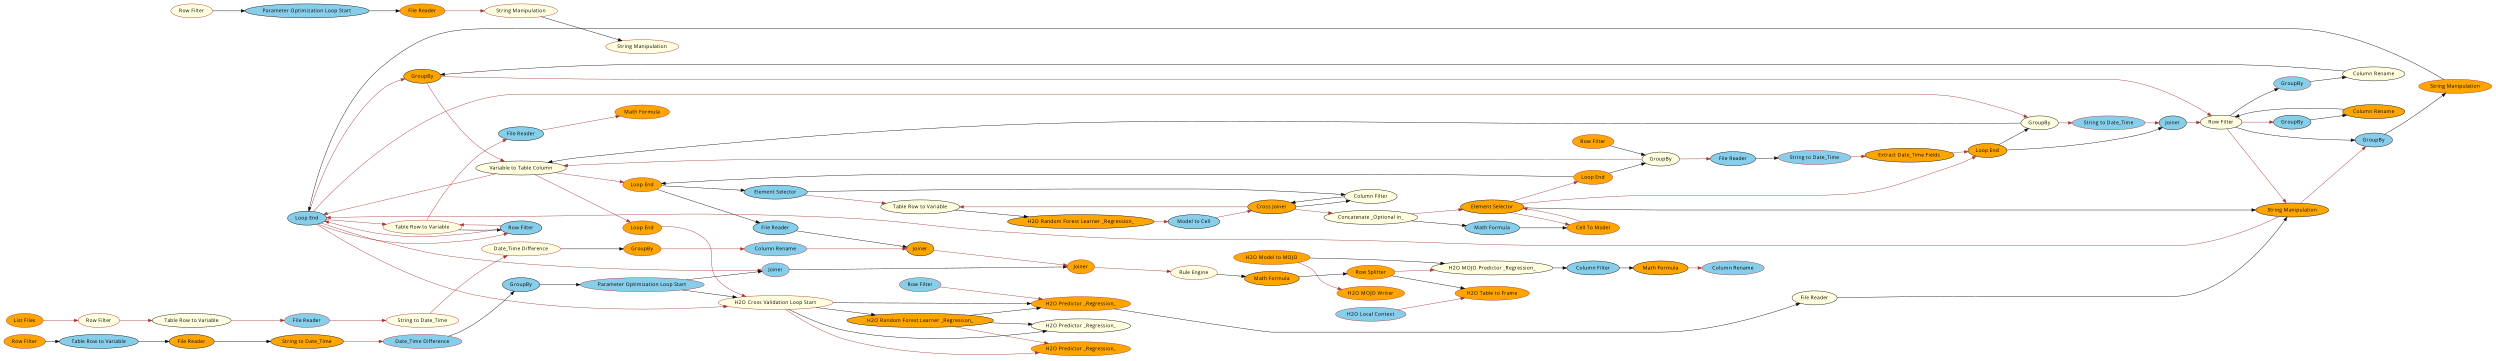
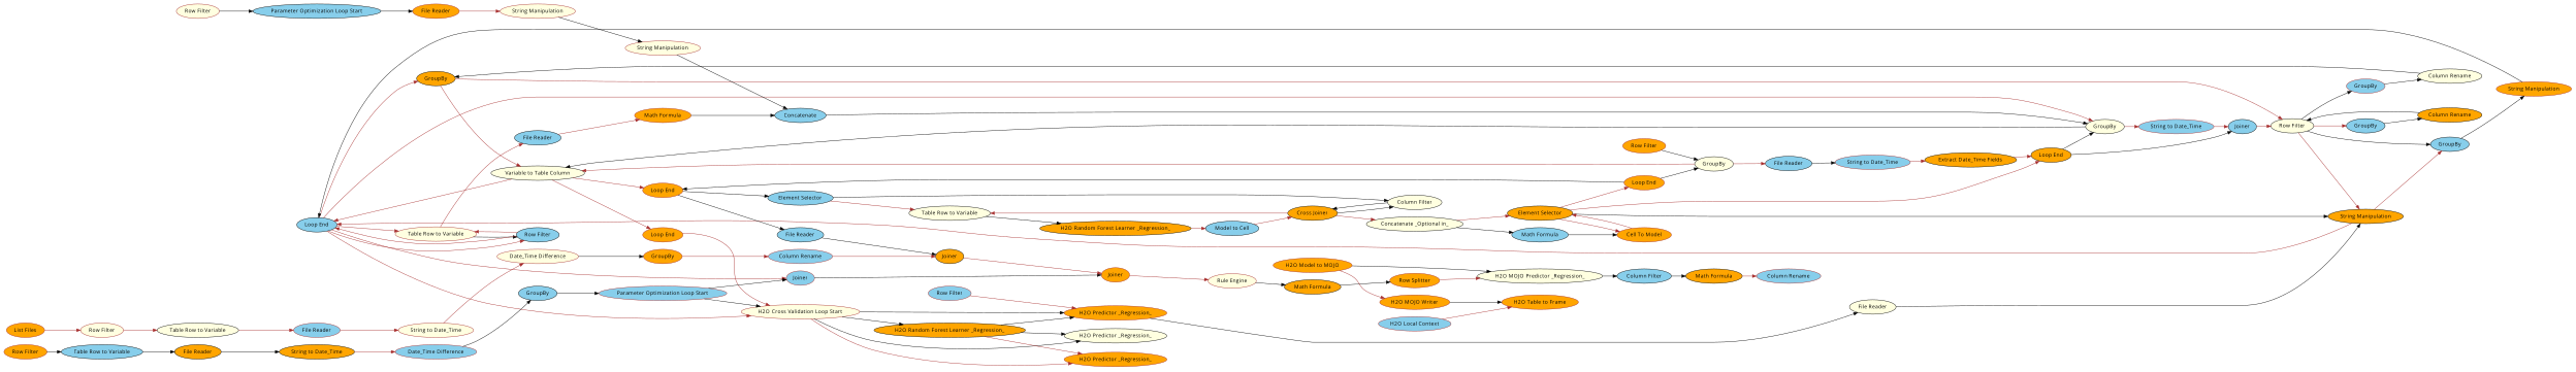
  digraph {
    fontname="Open Sans"
    rankdir=LR
    node [color=black fillcolor=orange fontname="Open Sans" style=filled]
    edge [color=brown fontname="Open Sans"]
    n1 [fillcolor=skyblue label="Loop End"]
    n2 [label=GroupBy]
    n3 [fillcolor=lightyellow label=GroupBy]
    n4 [color=brown fillcolor=lightyellow label="H2O Cross Validation Loop Start"]
    n5 [color=brown fillcolor=skyblue label=Joiner]
    n6 [color=brown fillcolor=lightyellow label="Table Row to Variable"]
    n7 [fillcolor=skyblue label="Row Filter"]
    n8 [fillcolor=lightyellow label="Row Filter"]
    n9 [fillcolor=lightyellow label="Variable to Table Column"]
    n10 [color=brown fillcolor=skyblue label="String to Date_Time"]
    n11 [label="H2O Random Forest Learner _Regression_"]
    n12 [fillcolor=lightyellow label="H2O Predictor _Regression_"]
    n13 [color=brown label="H2O Predictor _Regression_"]
    n14 [color=brown label="H2O Predictor _Regression_"]
    n15 [color=brown label=Joiner]
    n16 [fillcolor=skyblue label="File Reader"]
    n17 [fillcolor=skyblue label=GroupBy]
    n18 [label="String Manipulation"]
    n19 [fillcolor=skyblue label=GroupBy]
    n20 [color=brown fillcolor=skyblue label=GroupBy]
    n21 [color=brown label="Loop End"]
    n22 [color=brown label="Loop End"]
    n23 [label="Column Rename"]
+   n24 [fillcolor=skyblue label=Concatenate]
    n25 [fillcolor=skyblue label=Joiner]
    n26 [label="Loop End"]
    n27 [label=Joiner]
    n28 [color=brown fillcolor=lightyellow label="Rule Engine"]
    n29 [label="Math Formula"]
    n30 [label="File Reader"]
    n31 [label="String to Date_Time"]
    n32 [color=brown fillcolor=skyblue label="Date_Time Difference"]
    n33 [fillcolor=skyblue label=GroupBy]
    n34 [color=brown label="Row Splitter"]
    n35 [fillcolor=lightyellow label="H2O MOJO Predictor _Regression_"]
    n36 [color=brown label="H2O Table to Frame"]
    n37 [fillcolor=skyblue label="Column Filter"]
    n38 [color=brown label="Math Formula"]
    n39 [fillcolor=lightyellow label="File Reader"]
    n40 [color=brown fillcolor=skyblue label="Parameter Optimization Loop Start"]
    n41 [fillcolor=skyblue label="File Reader"]
    n42 [color=brown fillcolor=skyblue label="String to Date_Time"]
    n43 [label="Extract Date_Time Fields"]
    n44 [fillcolor=lightyellow label="Table Row to Variable"]
    n45 [label="H2O Random Forest Learner _Regression_"]
    n46 [fillcolor=skyblue label="Model to Cell"]
    n47 [label="Cross Joiner"]
    n48 [color=brown label="String Manipulation"]
    n49 [color=brown label="Row Filter"]
    n50 [fillcolor=skyblue label="Table Row to Variable"]
    n51 [fillcolor=skyblue label="File Reader"]
    n52 [color=brown label="Loop End"]
    n53 [fillcolor=lightyellow label=GroupBy]
    n54 [fillcolor=skyblue label="Element Selector"]
    n55 [fillcolor=lightyellow label="Column Filter"]
    n56 [fillcolor=lightyellow label="Concatenate _Optional in_"]
    n57 [label="Element Selector"]
    n58 [fillcolor=skyblue label="Math Formula"]
    n59 [color=brown label="Cell To Model"]
    n60 [fillcolor=lightyellow label="Column Rename"]
    n61 [fillcolor=lightyellow label="Table Row to Variable"]
    n62 [color=brown fillcolor=skyblue label="File Reader"]
    n63 [color=brown fillcolor=lightyellow label="String to Date_Time"]
    n64 [color=brown fillcolor=lightyellow label="Date_Time Difference"]
    n65 [color=brown label="H2O Model to MOJO"]
    n66 [color=brown label="H2O MOJO Writer"]
    n67 [color=brown label="List Files"]
    n68 [color=brown fillcolor=lightyellow label="Row Filter"]
    n69 [label="Math Formula"]
    n70 [color=brown fillcolor=skyblue label="Column Rename"]
    n71 [color=brown fillcolor=lightyellow label="String Manipulation"]
    n72 [color=brown fillcolor=lightyellow label="String Manipulation"]
    n73 [color=brown fillcolor=skyblue label="Row Filter"]
    n74 [color=brown label=GroupBy]
    n75 [color=brown fillcolor=skyblue label="Column Rename"]
    n76 [color=brown label="File Reader"]
    n77 [color=brown fillcolor=skyblue label="H2O Local Context"]
    n78 [color=brown fillcolor=lightyellow label="Row Filter"]
    n79 [fillcolor=skyblue label="Parameter Optimization Loop Start"]
    n80 [color=brown label="Row Filter"]
    n1 -> n2
    n1 -> n3
    n1 -> n4
    n1 -> n5
    n1 -> n6
    n1 -> n7
    n2 -> n8
    n2 -> n9
    n3 -> n9 [color=black]
    n3 -> n10
    n4 -> n11 [color=black]
    n4 -> n12 [color=black]
    n4 -> n13 [color=black]
    n4 -> n14
    n5 -> n15 [color=black]
    n6 -> n7 [color=black]
    n6 -> n16
    n7 -> n1
    n7 -> n6
    n8 -> n17
    n8 -> n18
    n8 -> n19 [color=black]
    n8 -> n20 [color=black]
    n9 -> n1
    n9 -> n21
    n9 -> n22
    n10 -> n25
    n11 -> n12 [color=black]
    n11 -> n13 [color=black]
    n11 -> n14
    n13 -> n39 [color=black]
    n15 -> n28
    n16 -> n38
    n17 -> n23 [color=black]
    n18 -> n1
    n18 -> n19
    n19 -> n48 [color=black]
    n20 -> n60 [color=black]
    n21 -> n51 [color=black]
    n21 -> n54 [color=black]
    n22 -> n4
    n23 -> n8 [color=black]
+   n24 -> n3 [color=black]
    n25 -> n8
    n26 -> n3 [color=black]
    n26 -> n25 [color=black]
    n27 -> n15
    n28 -> n29 [color=black]
    n29 -> n34 [color=black]
    n30 -> n31 [color=black]
    n31 -> n32
    n32 -> n33 [color=black]
    n33 -> n40 [color=black]
    n34 -> n35
-   n34 -> n36 [color=black]
+   n66 -> n36 [color=black]
    n35 -> n37 [color=black]
    n37 -> n69 [color=black]
+   n38 -> n24 [color=black]
    n39 -> n18 [color=black]
    n40 -> n4 [color=black]
    n40 -> n5 [color=black]
    n41 -> n42 [color=black]
    n42 -> n43
    n43 -> n26
    n44 -> n45 [color=black]
    n45 -> n46
    n46 -> n47
    n47 -> n44
    n47 -> n55 [color=black]
    n47 -> n56
    n48 -> n1 [color=black]
    n49 -> n50 [color=black]
    n50 -> n30 [color=black]
    n51 -> n27 [color=black]
    n52 -> n21 [color=black]
    n52 -> n53 [color=black]
    n53 -> n9
    n53 -> n41
    n54 -> n44
    n54 -> n55 [color=black]
    n55 -> n47 [color=black]
    n56 -> n57
    n56 -> n58 [color=black]
    n57 -> n18 [color=black]
    n57 -> n26
    n57 -> n52
    n57 -> n59
    n58 -> n59 [color=black]
    n59 -> n57
    n60 -> n2 [color=black]
    n61 -> n62
    n62 -> n63
    n63 -> n64
    n64 -> n74 [color=black]
    n65 -> n35 [color=black]
    n65 -> n66
    n67 -> n68
    n68 -> n61
    n69 -> n70
    n71 -> n72 [color=black]
+   n72 -> n24 [color=black]
    n73 -> n13
    n74 -> n75
    n75 -> n27
    n76 -> n71
    n77 -> n36
    n78 -> n79 [color=black]
    n79 -> n76 [color=black]
    n80 -> n53 [color=black]
  }
